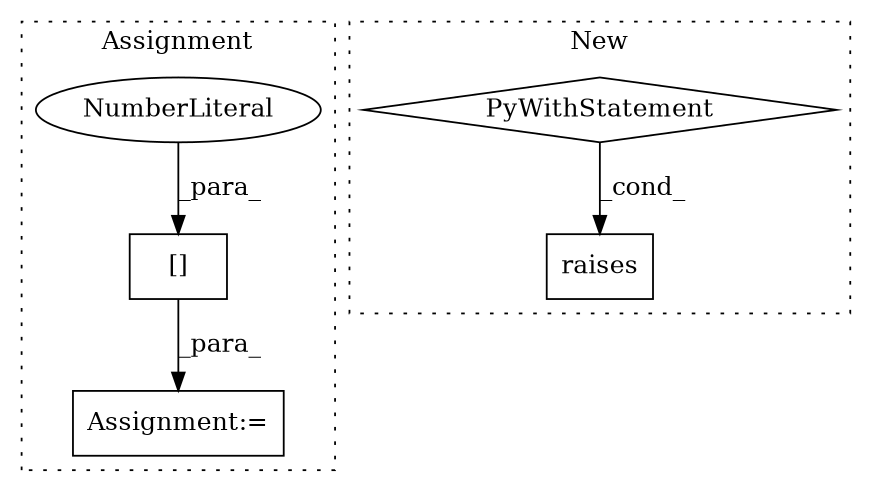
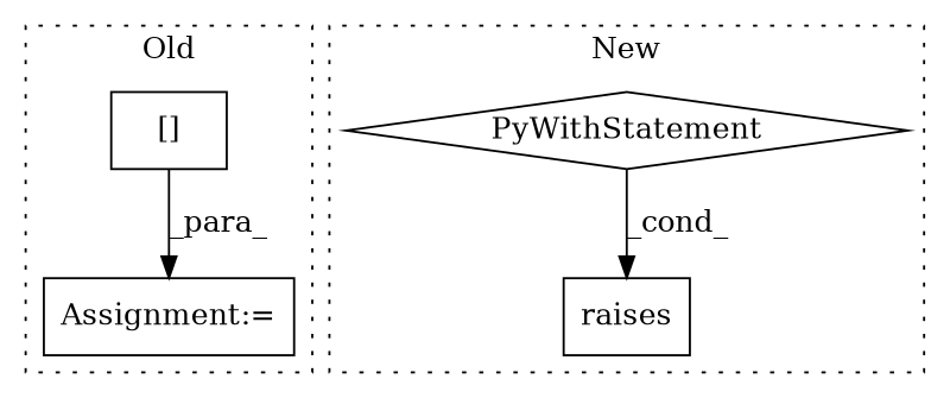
  digraph {
    node [l=1 shape=box]
    n1 [a=2 l="12,1" label="[]" s="2853,2866"]
    n2 [a=7 label="Assignment:=" s=2852]
-   n3 [a=34 label=NumberLiteral s=2865 shape=ellipse]
    n4 [a=32 l="7,1" label=raises s="3009,3034"]
    n5 [a=104 l="10,2" label=PyWithStatement s="2992,3035" shape=diamond]
    subgraph cluster_1 {
-     label=Assignment
+     label=Old
      style=dotted
      n1
      n2
-     n3
    }
    subgraph cluster_2 {
      label=New
      style=dotted
      n4
      n5
    }
    n1 -> n2 [label=_para_]
-   n3 -> n1 [label=_para_]
    n5 -> n4 [label=_cond_]
  }
